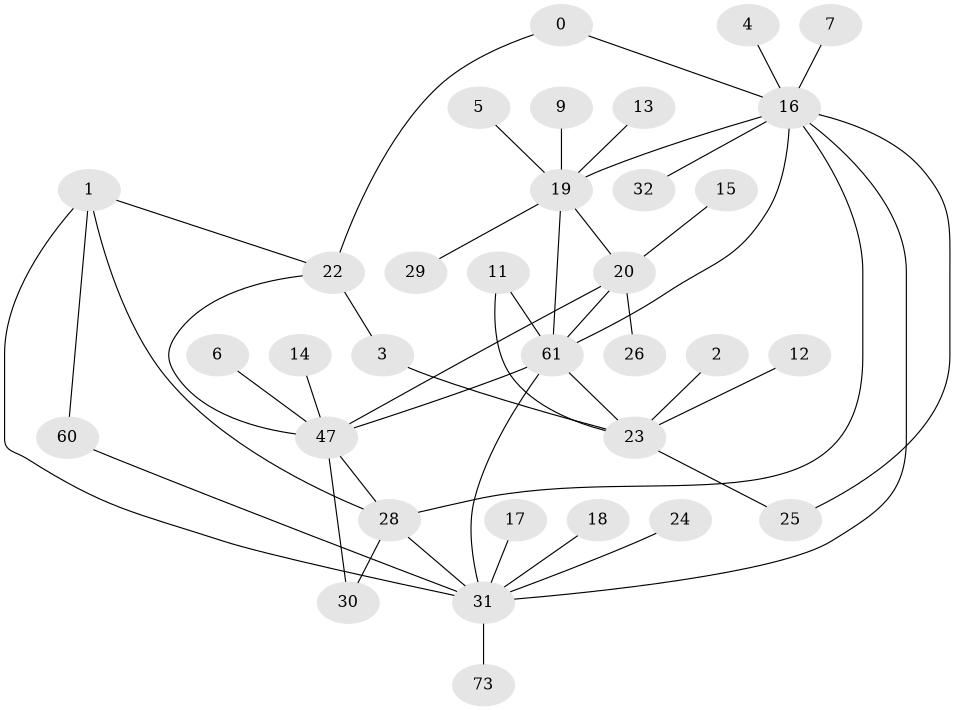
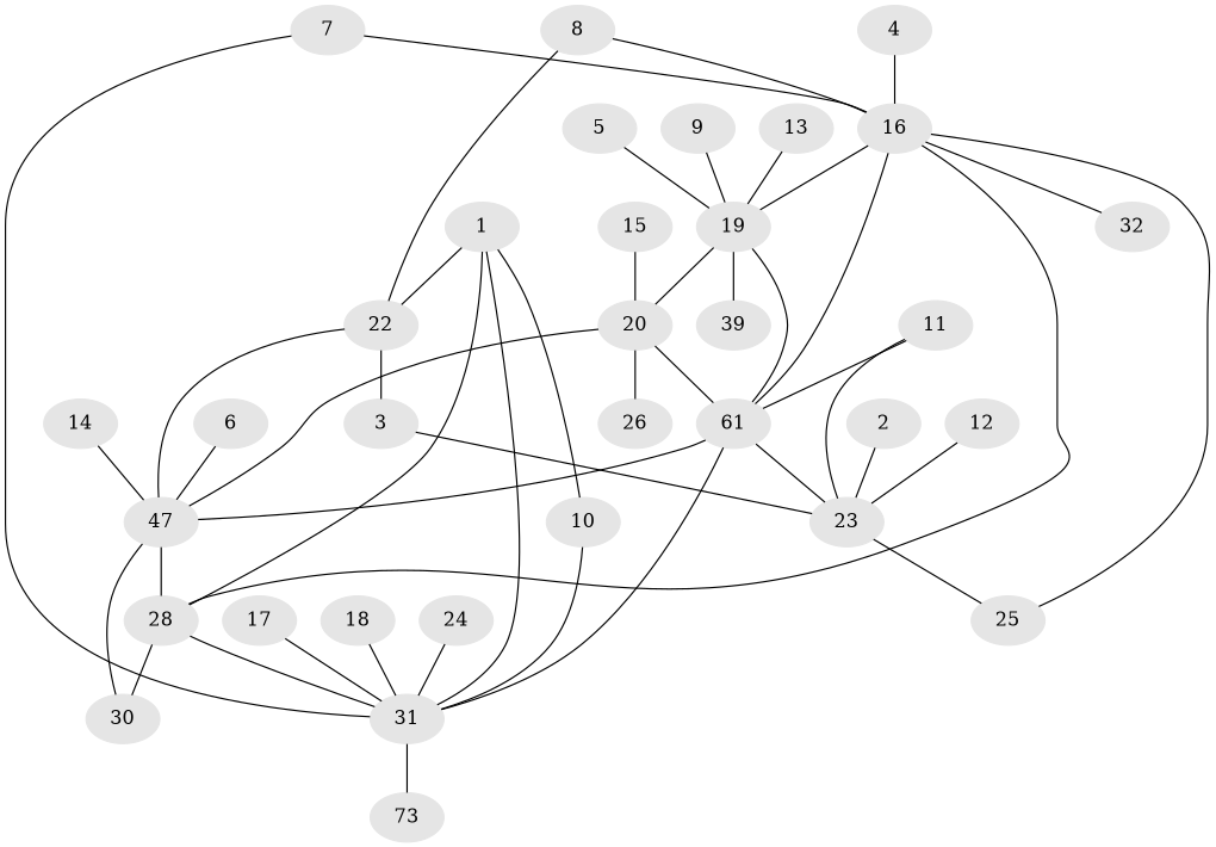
  graph {
    node [color=gray90 style=filled]
    edge [weight=1.0]
    1
-   10 [label=60]
+   10
    22
    28
    31
    3
    n7 [label=47]
    30
    n9 [label=73]
    2
    23
    25
    4
    16
    19
    n16 [label=61]
    32
    5
    20
-   29
+   29 [label=39]
    6
    7
-   8 [label=0]
+   8
    9
    11
    12
    13
    14
    15
    26
    17
    18
    24
    1 -- 10
    1 -- 22
    1 -- 28
    1 -- 31
    10 -- 31
    22 -- 3 [weight=2.0]
    22 -- n7
    28 -- 31
    28 -- 30
    31 -- n9
    3 -- 23
    n7 -- 28
    n7 -- 30
    2 -- 23
    23 -- 25
    4 -- 16
    16 -- 28 [weight=2.0]
-   16 -- 31
+   7 -- 31
    16 -- 25
    16 -- 19
    16 -- n16 [weight=2.0]
    16 -- 32
    19 -- n16
    19 -- 20
    19 -- 29
    n16 -- 31
    n16 -- n7
    n16 -- 23
    5 -- 19
    20 -- n7
    20 -- n16
    20 -- 26
    6 -- n7
    7 -- 16
    8 -- 22
    8 -- 16
    9 -- 19
    11 -- 23
    11 -- n16
    12 -- 23
    13 -- 19
    14 -- n7
    15 -- 20
    17 -- 31
    18 -- 31
    24 -- 31
  }
